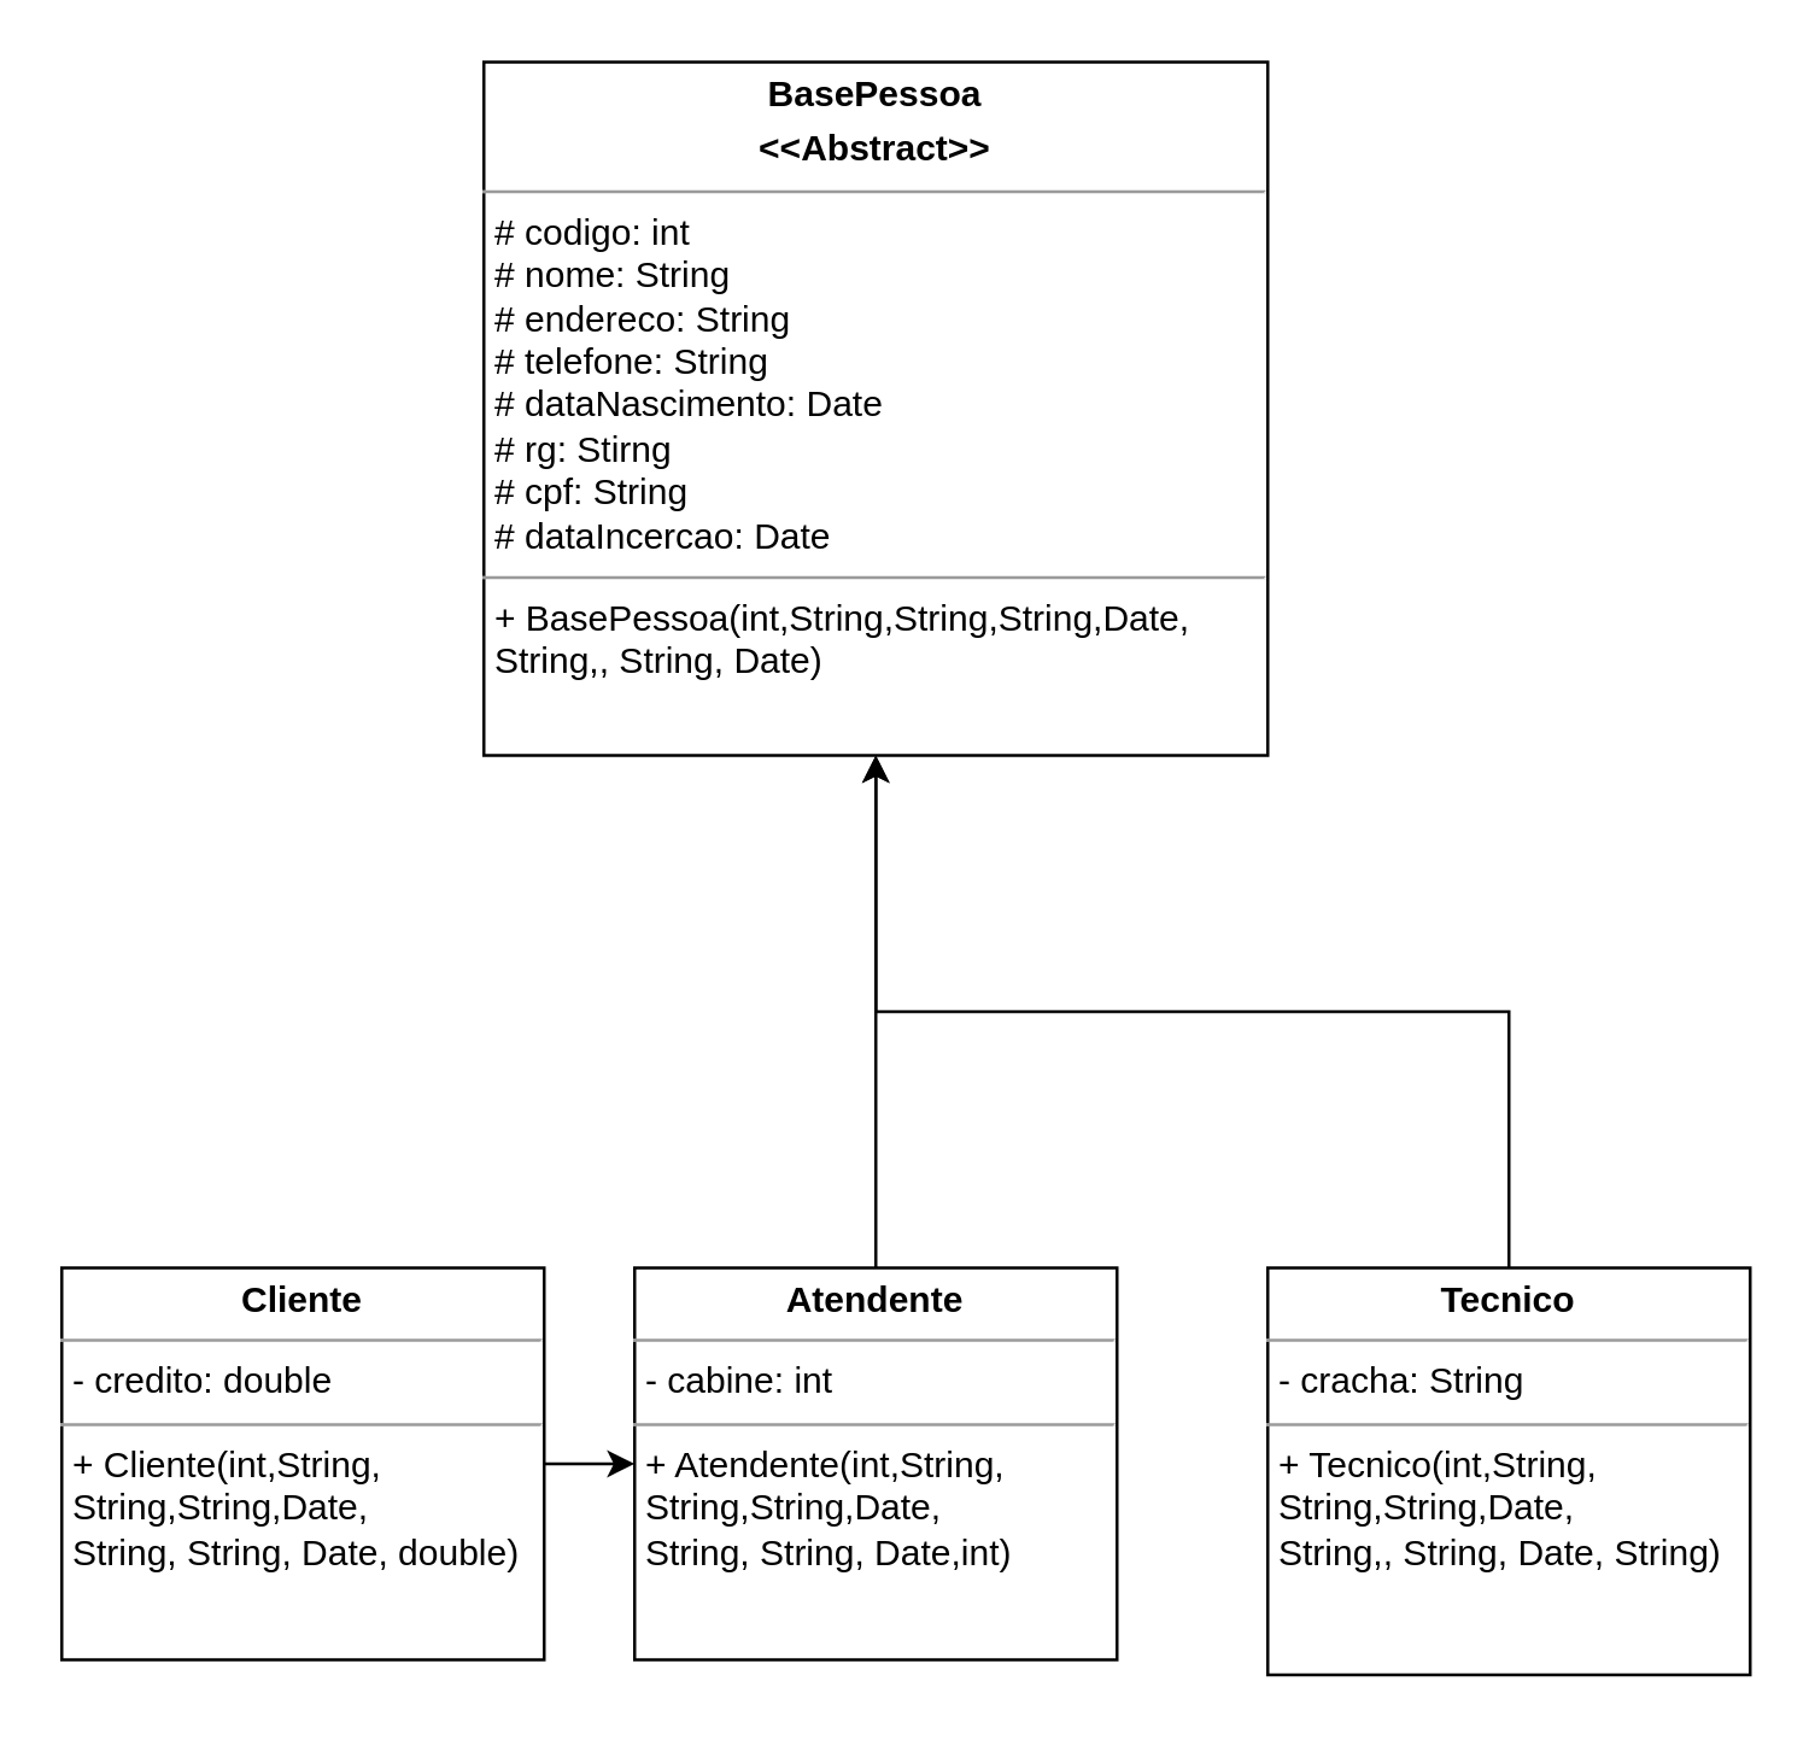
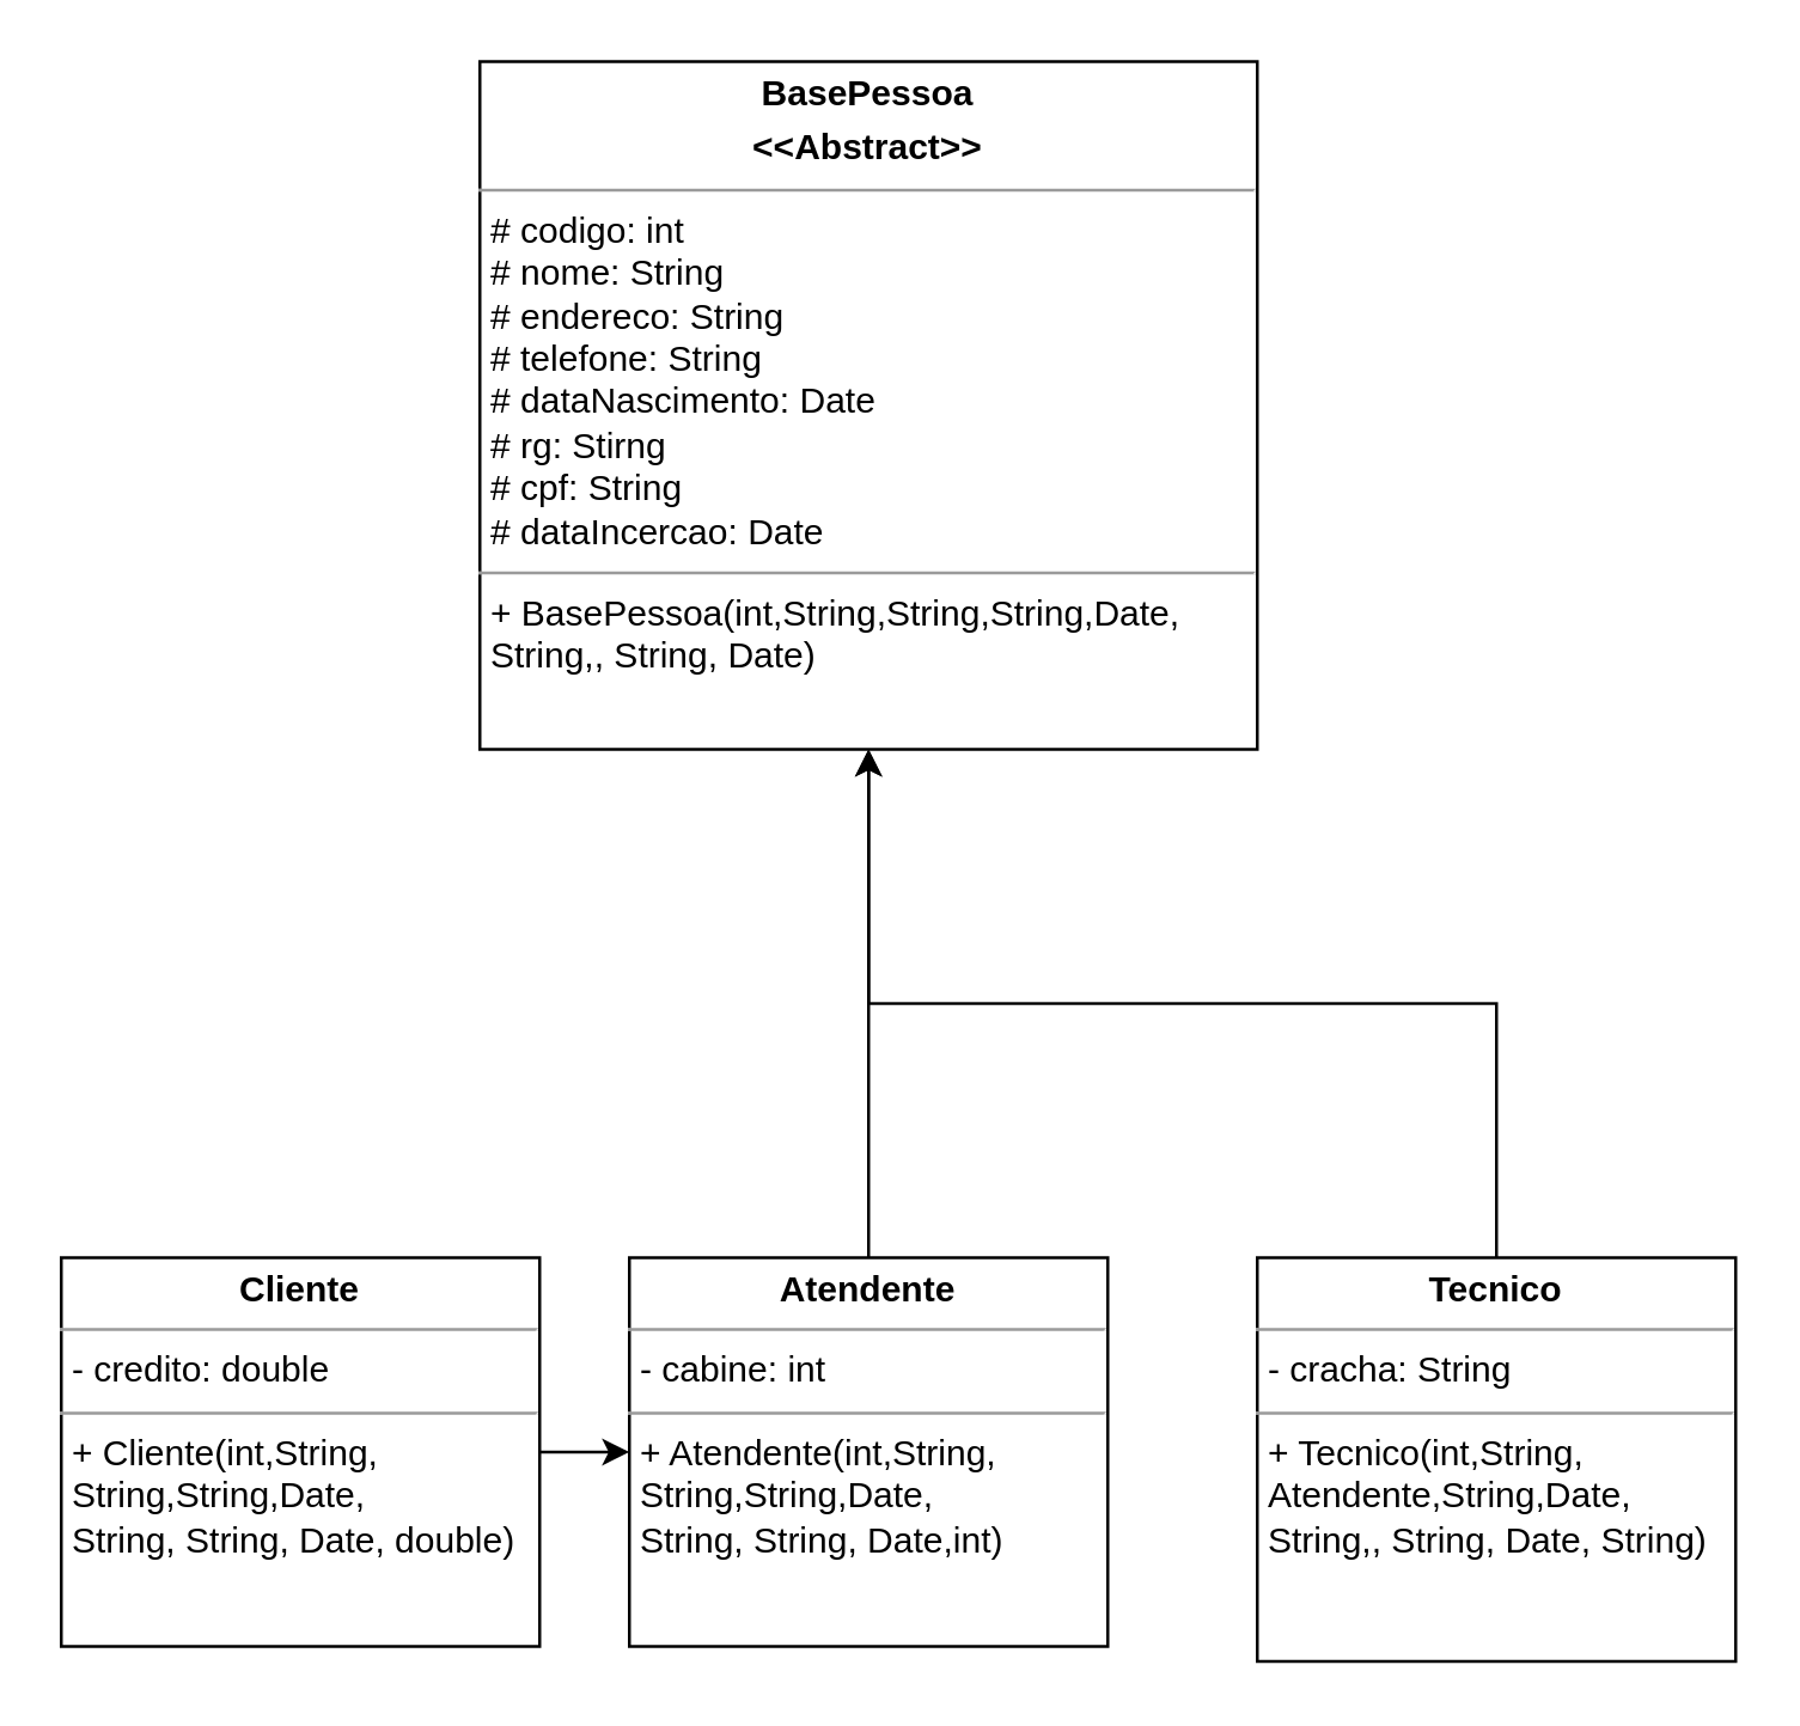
  <mxCell id="0" />
  <mxCell id="1" parent="0" />
  <mxCell id="2" value="&lt;p style=&quot;margin:0px;margin-top:4px;text-align:center;&quot;&gt;&lt;b&gt;BasePessoa&lt;/b&gt;&lt;/p&gt;&lt;p style=&quot;margin:0px;margin-top:4px;text-align:center;&quot;&gt;&lt;b&gt;&amp;lt;&amp;lt;Abstract&amp;gt;&amp;gt;&lt;/b&gt;&lt;/p&gt;&lt;hr size=&quot;1&quot;&gt;&lt;p style=&quot;margin:0px;margin-left:4px;&quot;&gt;# codigo: int&lt;/p&gt;&lt;p style=&quot;margin:0px;margin-left:4px;&quot;&gt;# nome: String&lt;/p&gt;&lt;p style=&quot;margin:0px;margin-left:4px;&quot;&gt;# endereco: String&lt;/p&gt;&lt;p style=&quot;margin:0px;margin-left:4px;&quot;&gt;# telefone: String&lt;/p&gt;&lt;p style=&quot;margin:0px;margin-left:4px;&quot;&gt;# dataNascimento: Date&lt;/p&gt;&lt;p style=&quot;margin:0px;margin-left:4px;&quot;&gt;# rg: Stirng&lt;/p&gt;&lt;p style=&quot;margin:0px;margin-left:4px;&quot;&gt;# cpf: String&lt;/p&gt;&lt;p style=&quot;margin:0px;margin-left:4px;&quot;&gt;# dataIncercao: Date&lt;/p&gt;&lt;hr size=&quot;1&quot;&gt;&lt;p style=&quot;margin:0px;margin-left:4px;&quot;&gt;+ BasePessoa(int,String,String,String,Date,&lt;/p&gt;&lt;p style=&quot;margin:0px;margin-left:4px;&quot;&gt;String,, String, Date)&lt;/p&gt;&lt;p style=&quot;margin:0px;margin-left:4px;&quot;&gt;&lt;br&gt;&lt;/p&gt;&lt;p style=&quot;margin:0px;margin-left:4px;&quot;&gt;&lt;br&gt;&lt;/p&gt;" style="verticalAlign=top;align=left;overflow=fill;fontSize=12;fontFamily=Helvetica;html=1;whiteSpace=wrap;" vertex="1" parent="1"><mxGeometry x="160" y="20" width="260" height="230" as="geometry" /></mxCell>
  <mxCell id="3" style="edgeStyle=orthogonalEdgeStyle;rounded=0;orthogonalLoop=1;jettySize=auto;html=1;" edge="1" parent="1" source="4" target="6"><mxGeometry relative="1" as="geometry" /></mxCell>
  <mxCell id="4" value="&lt;p style=&quot;margin:0px;margin-top:4px;text-align:center;&quot;&gt;&lt;b&gt;Cliente&lt;/b&gt;&lt;/p&gt;&lt;hr size=&quot;1&quot;&gt;&lt;p style=&quot;margin:0px;margin-left:4px;&quot;&gt;- credito: double&lt;/p&gt;&lt;hr size=&quot;1&quot;&gt;&lt;p style=&quot;margin:0px;margin-left:4px;&quot;&gt;+ Cliente(int,String,&lt;/p&gt;&lt;p style=&quot;margin:0px;margin-left:4px;&quot;&gt;String,String,Date,&lt;/p&gt;&lt;p style=&quot;border-color: var(--border-color); margin: 0px 0px 0px 4px;&quot;&gt;String, String, Date, double)&lt;/p&gt;" style="verticalAlign=top;align=left;overflow=fill;fontSize=12;fontFamily=Helvetica;html=1;whiteSpace=wrap;" vertex="1" parent="1"><mxGeometry x="20" y="420" width="160" height="130" as="geometry" /></mxCell>
  <mxCell id="5" style="edgeStyle=orthogonalEdgeStyle;rounded=0;orthogonalLoop=1;jettySize=auto;html=1;entryX=0.5;entryY=1;entryDx=0;entryDy=0;" edge="1" parent="1" source="6" target="2"><mxGeometry relative="1" as="geometry" /></mxCell>
  <mxCell id="6" value="&lt;p style=&quot;margin:0px;margin-top:4px;text-align:center;&quot;&gt;&lt;b&gt;Atendente&lt;/b&gt;&lt;/p&gt;&lt;hr size=&quot;1&quot;&gt;&lt;p style=&quot;margin:0px;margin-left:4px;&quot;&gt;- cabine: int&lt;/p&gt;&lt;hr size=&quot;1&quot;&gt;&lt;p style=&quot;border-color: var(--border-color); margin: 0px 0px 0px 4px;&quot;&gt;+ Atendente(int,String,&lt;/p&gt;&lt;p style=&quot;border-color: var(--border-color); margin: 0px 0px 0px 4px;&quot;&gt;String,String,Date,&lt;/p&gt;&lt;p style=&quot;border-color: var(--border-color); margin: 0px 0px 0px 4px;&quot;&gt;String, String, Date,int)&lt;/p&gt;" style="verticalAlign=top;align=left;overflow=fill;fontSize=12;fontFamily=Helvetica;html=1;whiteSpace=wrap;" vertex="1" parent="1"><mxGeometry x="210" y="420" width="160" height="130" as="geometry" /></mxCell>
  <mxCell id="7" style="edgeStyle=orthogonalEdgeStyle;rounded=0;orthogonalLoop=1;jettySize=auto;html=1;" edge="1" parent="1" source="8" target="2"><mxGeometry relative="1" as="geometry" /></mxCell>
- <mxCell id="8" value="&lt;p style=&quot;margin:0px;margin-top:4px;text-align:center;&quot;&gt;&lt;b&gt;Tecnico&lt;/b&gt;&lt;/p&gt;&lt;hr size=&quot;1&quot;&gt;&lt;p style=&quot;margin:0px;margin-left:4px;&quot;&gt;- cracha: String&lt;/p&gt;&lt;hr size=&quot;1&quot;&gt;&lt;p style=&quot;border-color: var(--border-color); margin: 0px 0px 0px 4px;&quot;&gt;+ Tecnico&lt;span style=&quot;background-color: initial;&quot;&gt;(int,String,&lt;/span&gt;&lt;/p&gt;&lt;p style=&quot;border-color: var(--border-color); margin: 0px 0px 0px 4px;&quot;&gt;String,String,Date,&lt;/p&gt;&lt;p style=&quot;border-color: var(--border-color); margin: 0px 0px 0px 4px;&quot;&gt;String,, String, Date, String&lt;span style=&quot;background-color: initial;&quot;&gt;)&lt;/span&gt;&lt;/p&gt;" style="verticalAlign=top;align=left;overflow=fill;fontSize=12;fontFamily=Helvetica;html=1;whiteSpace=wrap;" vertex="1" parent="1"><mxGeometry x="420" y="420" width="160" height="135" as="geometry" /></mxCell>
+ <mxCell id="8" value="&lt;p style=&quot;margin:0px;margin-top:4px;text-align:center;&quot;&gt;&lt;b&gt;Tecnico&lt;/b&gt;&lt;/p&gt;&lt;hr size=&quot;1&quot;&gt;&lt;p style=&quot;margin:0px;margin-left:4px;&quot;&gt;- cracha: String&lt;/p&gt;&lt;hr size=&quot;1&quot;&gt;&lt;p style=&quot;border-color: var(--border-color); margin: 0px 0px 0px 4px;&quot;&gt;+ Tecnico&lt;span style=&quot;background-color: initial;&quot;&gt;(int,String,&lt;/span&gt;&lt;/p&gt;&lt;p style=&quot;border-color: var(--border-color); margin: 0px 0px 0px 4px;&quot;&gt;Atendente,String,Date,&lt;/p&gt;&lt;p style=&quot;border-color: var(--border-color); margin: 0px 0px 0px 4px;&quot;&gt;String,, String, Date, String&lt;span style=&quot;background-color: initial;&quot;&gt;)&lt;/span&gt;&lt;/p&gt;" style="verticalAlign=top;align=left;overflow=fill;fontSize=12;fontFamily=Helvetica;html=1;whiteSpace=wrap;" vertex="1" parent="1"><mxGeometry x="420" y="420" width="160" height="135" as="geometry" /></mxCell>
